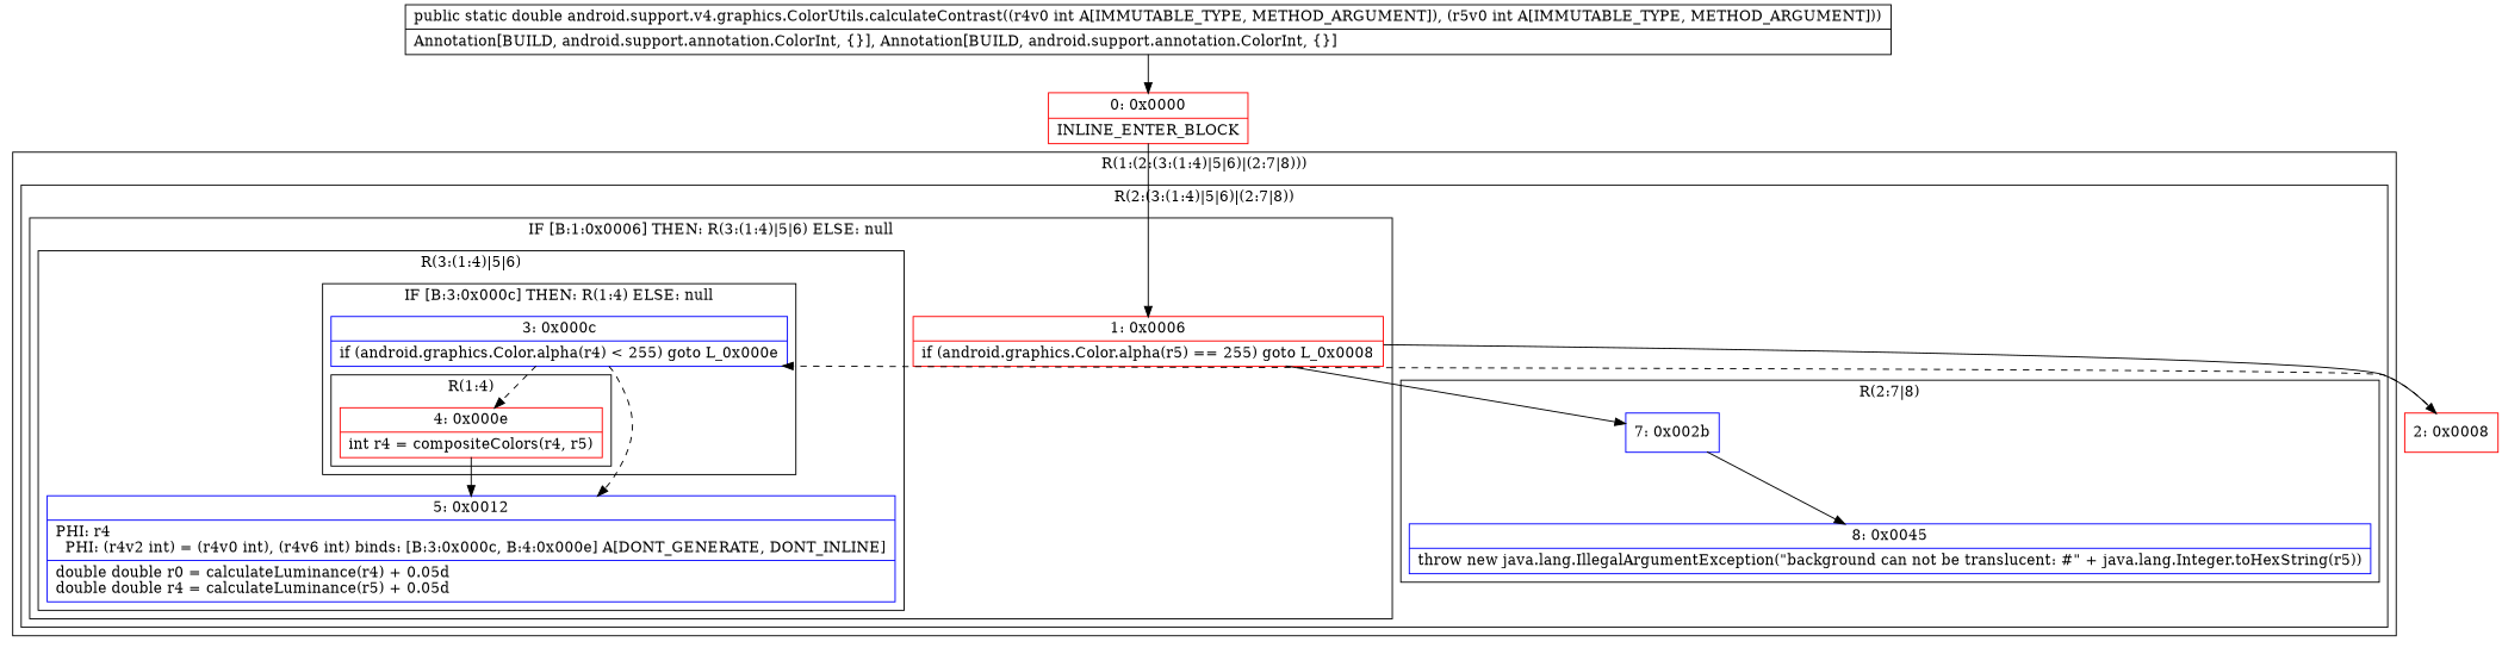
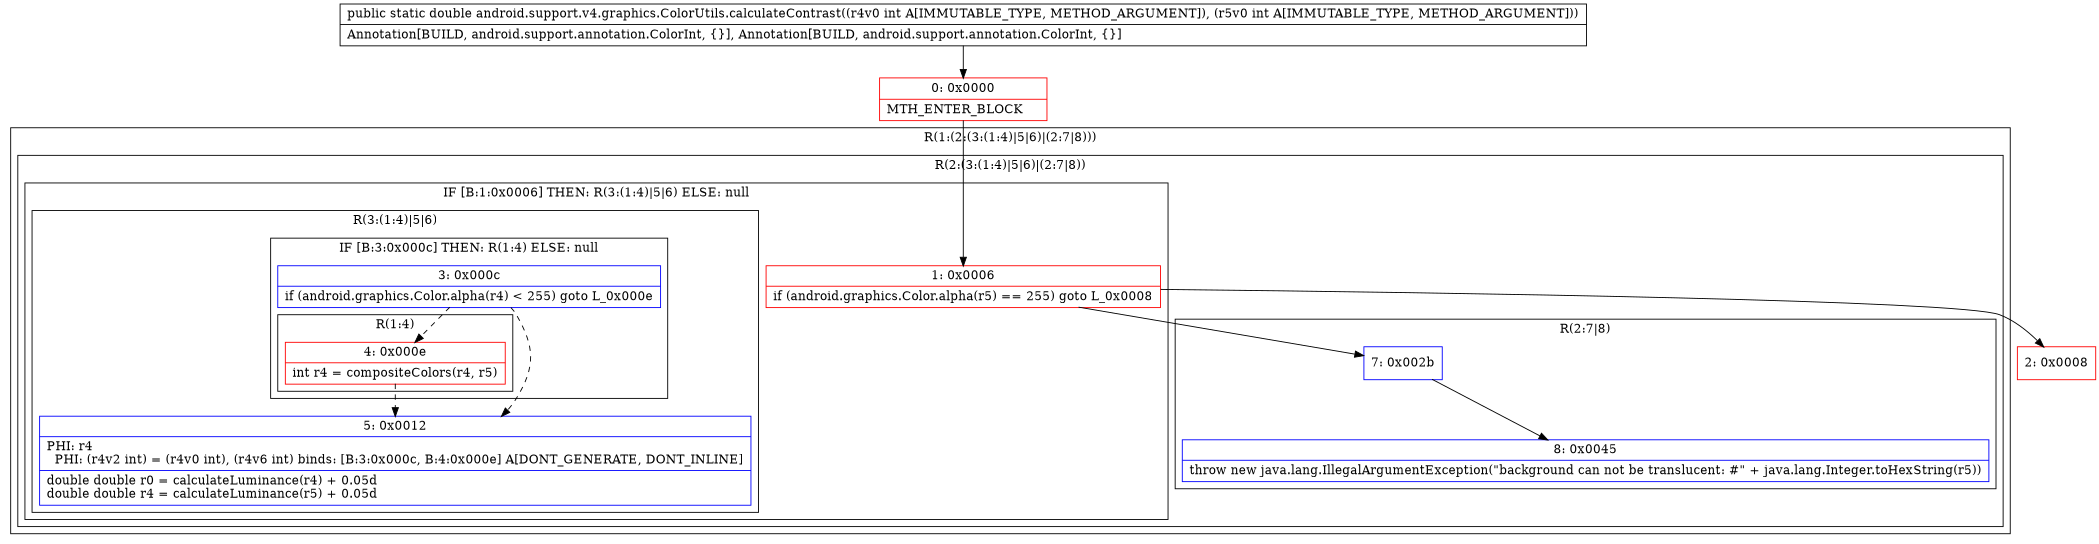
  digraph {
    node [color=red shape=record]
    edge [style=solid]
    n1 [label="{4\:\ 0x000e|int r4 = compositeColors(r4, r5)\l}"]
    n2 [color=blue label="{3\:\ 0x000c|if (android.graphics.Color.alpha(r4) \< 255) goto L_0x000e\l}"]
    n3 [color=blue label="{5\:\ 0x0012|PHI: r4 \l  PHI: (r4v2 int) = (r4v0 int), (r4v6 int) binds: [B:3:0x000c, B:4:0x000e] A[DONT_GENERATE, DONT_INLINE]\l|double double r0 = calculateLuminance(r4) + 0.05d\ldouble double r4 = calculateLuminance(r5) + 0.05d\l}"]
    n4 [label="{1\:\ 0x0006|if (android.graphics.Color.alpha(r5) == 255) goto L_0x0008\l}"]
    n5 [color=blue label="{7\:\ 0x002b}"]
    n6 [color=blue label="{8\:\ 0x0045|throw new java.lang.IllegalArgumentException(\"background can not be translucent: #\" + java.lang.Integer.toHexString(r5))\l}"]
    n7 [label="{2\:\ 0x0008}"]
-   n8 [label="{0\:\ 0x0000|INLINE_ENTER_BLOCK\l}"]
+   n8 [label="{0\:\ 0x0000|MTH_ENTER_BLOCK\l}"]
    n9 [label="{public static double android.support.v4.graphics.ColorUtils.calculateContrast((r4v0 int A[IMMUTABLE_TYPE, METHOD_ARGUMENT]), (r5v0 int A[IMMUTABLE_TYPE, METHOD_ARGUMENT]))  | Annotation[BUILD, android.support.annotation.ColorInt, \{\}], Annotation[BUILD, android.support.annotation.ColorInt, \{\}]\l}" color=""]
    subgraph cluster_1 {
      label="R(1:(2:(3:(1:4)|5|6)|(2:7|8)))"
      subgraph cluster_2 {
        label="R(2:(3:(1:4)|5|6)|(2:7|8))"
        subgraph cluster_3 {
          label="IF [B:1:0x0006] THEN: R(3:(1:4)|5|6) ELSE: null"
          n4
          subgraph cluster_4 {
            label="R(3:(1:4)|5|6)"
            n3
            subgraph cluster_5 {
              label="IF [B:3:0x000c] THEN: R(1:4) ELSE: null"
              n2
              subgraph cluster_6 {
                label="R(1:4)"
                n1
              }
            }
          }
        }
        subgraph cluster_7 {
          label="R(2:7|8)"
          n5
          n6
        }
      }
    }
-   n1 -> n3
+   n1 -> n3 [style=dashed]
    n2 -> n1 [style=dashed]
    n2 -> n3 [style=dashed]
    n4 -> n5
    n4 -> n7
    n5 -> n6
-   n7 -> n2 [style=dashed]
    n8 -> n4
    n9 -> n8
  }
